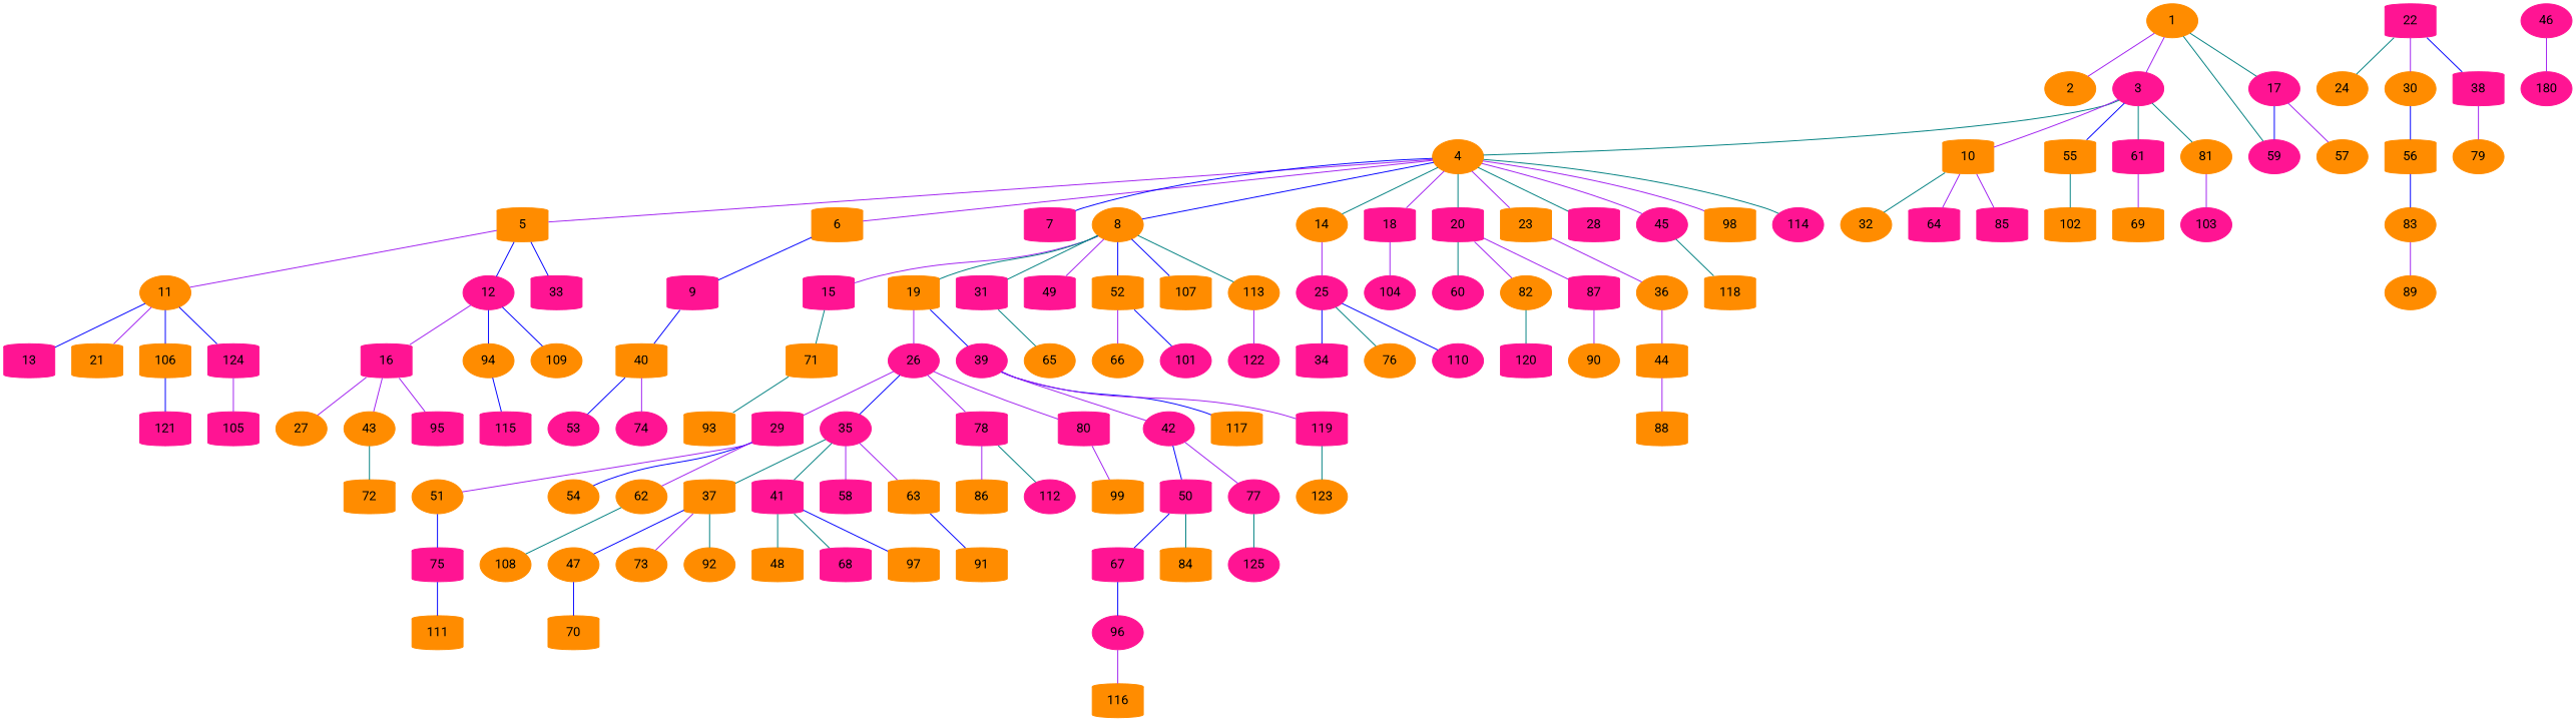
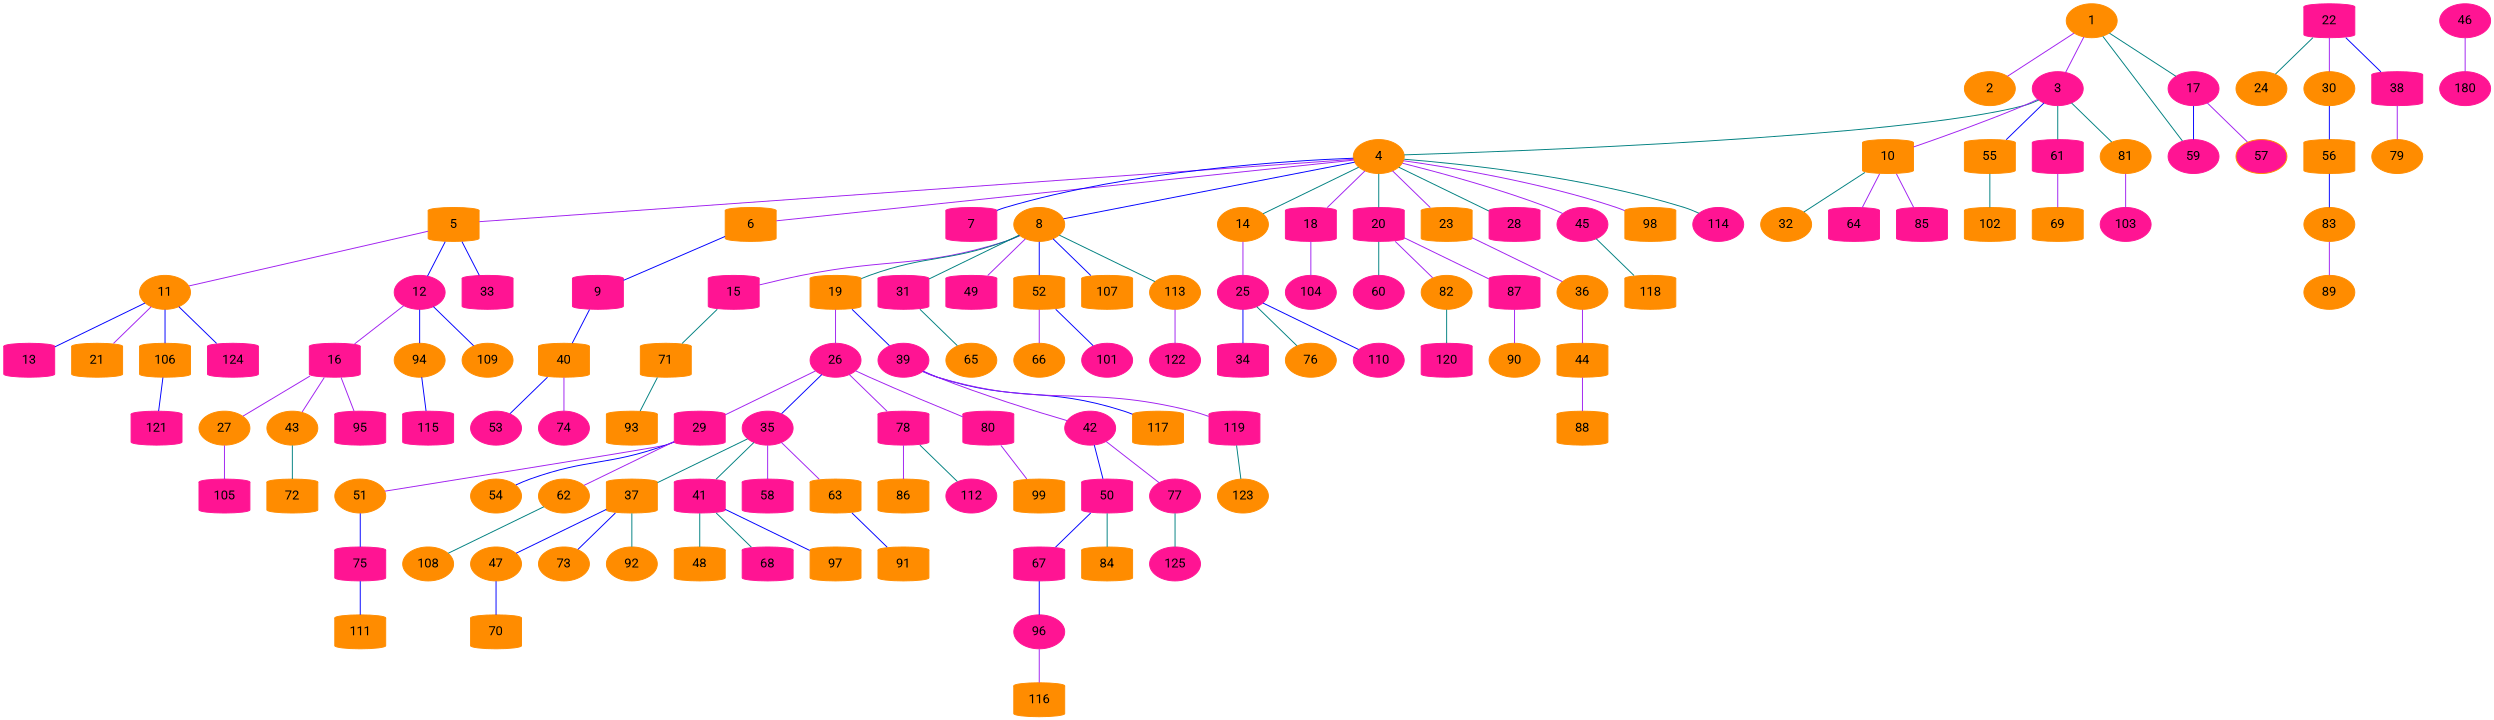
  graph {
    fontname=Roboto
    node [color=darkorange fontname=Roboto shape=cylinder style=filled]
    edge [color=purple fontname=Roboto]
    1 [shape=ellipse]
    2 [shape=ellipse]
    3 [color=deeppink shape=ellipse]
    17 [color=deeppink shape=ellipse]
    59 [color=deeppink shape=ellipse]
    4 [shape=ellipse]
    10
    55
    61 [color=deeppink]
    81 [shape=ellipse]
-   57 [shape=ellipse]
+   57 [shape=ellipse fillcolor=deeppink]
    5
    6
    7 [color=deeppink]
    8 [shape=ellipse]
    14 [shape=ellipse]
    18 [color=deeppink]
    20 [color=deeppink]
    23
    28 [color=deeppink]
    45 [color=deeppink shape=ellipse]
    98
    114 [color=deeppink shape=ellipse]
    32 [shape=ellipse]
    64 [color=deeppink]
    85 [color=deeppink]
    102
    69
    103 [color=deeppink shape=ellipse]
    11 [shape=ellipse]
    12 [color=deeppink shape=ellipse]
    33 [color=deeppink]
    9 [color=deeppink]
    15 [color=deeppink]
    19
    31 [color=deeppink]
    49 [color=deeppink]
    52
    107
    113 [shape=ellipse]
    25 [color=deeppink shape=ellipse]
    104 [color=deeppink shape=ellipse]
    60 [color=deeppink shape=ellipse]
    82 [shape=ellipse]
    87 [color=deeppink]
    36 [shape=ellipse]
    118
    13 [color=deeppink]
    21
    106
    124 [color=deeppink]
    16 [color=deeppink]
    94 [shape=ellipse]
    109 [shape=ellipse]
    40
    71
    26 [color=deeppink shape=ellipse]
    39 [color=deeppink shape=ellipse]
    65 [shape=ellipse]
    66 [shape=ellipse]
    101 [color=deeppink shape=ellipse]
    122 [color=deeppink shape=ellipse]
    53 [color=deeppink shape=ellipse]
    74 [color=deeppink shape=ellipse]
    121 [color=deeppink]
    27 [shape=ellipse]
    43 [shape=ellipse]
    95 [color=deeppink]
    115 [color=deeppink]
    34 [color=deeppink]
    76 [shape=ellipse]
    110 [color=deeppink shape=ellipse]
    93
    105 [color=deeppink]
    72
    22 [color=deeppink]
    24 [shape=ellipse]
    30 [shape=ellipse]
    38 [color=deeppink]
    29 [color=deeppink]
    35 [color=deeppink shape=ellipse]
    78 [color=deeppink]
    80 [color=deeppink]
    42 [color=deeppink shape=ellipse]
    117
    119 [color=deeppink]
    120 [color=deeppink]
    90 [shape=ellipse]
    56
    79 [shape=ellipse]
    44
    51 [shape=ellipse]
    54 [shape=ellipse]
    62 [shape=ellipse]
    37
    41 [color=deeppink]
    58 [color=deeppink]
    63
    86
    112 [color=deeppink shape=ellipse]
    99
    75 [color=deeppink]
    108 [shape=ellipse]
    83 [shape=ellipse]
    47 [shape=ellipse]
    73 [shape=ellipse]
    92 [shape=ellipse]
    48
    68 [color=deeppink]
    97
    91
    88
    70
    50 [color=deeppink]
    77 [color=deeppink shape=ellipse]
    123 [shape=ellipse]
    46 [color=deeppink shape=ellipse]
    n118 [color=deeppink label=180 shape=ellipse]
    67 [color=deeppink]
    84
    125 [color=deeppink shape=ellipse]
    96 [color=deeppink shape=ellipse]
    111
    89 [shape=ellipse]
    116
    1 -- 2
    1 -- 3
    1 -- 17 [color=teal]
    1 -- 59 [color=teal]
    3 -- 4 [color=teal]
    3 -- 10
    3 -- 55 [color=blue]
    3 -- 61 [color=teal]
    3 -- 81 [color=teal]
    17 -- 59 [color=blue]
    17 -- 57
    4 -- 5
    4 -- 6
    4 -- 7 [color=blue]
    4 -- 8 [color=blue]
    4 -- 14 [color=teal]
    4 -- 18
    4 -- 20 [color=teal]
    4 -- 23
    4 -- 28 [color=teal]
    4 -- 45
    4 -- 98
    4 -- 114 [color=teal]
    10 -- 32 [color=teal]
    10 -- 64
    10 -- 85
    55 -- 102 [color=teal]
    61 -- 69
    81 -- 103
    5 -- 11
    5 -- 12 [color=blue]
    5 -- 33 [color=blue]
    6 -- 9 [color=blue]
    8 -- 15
    8 -- 19 [color=teal]
    8 -- 31 [color=teal]
    8 -- 49
    8 -- 52 [color=blue]
    8 -- 107 [color=blue]
    8 -- 113 [color=teal]
    14 -- 25
    18 -- 104
    20 -- 60 [color=teal]
    20 -- 82
    20 -- 87
    23 -- 36
    45 -- 118 [color=teal]
    11 -- 13 [color=blue]
    11 -- 21
    11 -- 106 [color=blue]
    11 -- 124 [color=blue]
    12 -- 16
    12 -- 94 [color=blue]
    12 -- 109 [color=blue]
    9 -- 40 [color=blue]
    15 -- 71 [color=teal]
    19 -- 26
    19 -- 39 [color=blue]
    31 -- 65 [color=teal]
    52 -- 66
    52 -- 101 [color=blue]
    113 -- 122
    25 -- 34 [color=blue]
    25 -- 76 [color=teal]
    25 -- 110 [color=blue]
    82 -- 120 [color=teal]
    87 -- 90
    36 -- 44
    106 -- 121 [color=blue]
    16 -- 27
    16 -- 43
    16 -- 95
    94 -- 115 [color=blue]
    40 -- 53 [color=blue]
    40 -- 74
    71 -- 93 [color=teal]
    26 -- 29
    26 -- 35 [color=blue]
    26 -- 78
    26 -- 80
    39 -- 42
    39 -- 117 [color=blue]
    39 -- 119
-   124 -- 105
+   27 -- 105
    43 -- 72 [color=teal]
    22 -- 24 [color=teal]
    22 -- 30
    22 -- 38 [color=blue]
    30 -- 56 [color=blue]
    38 -- 79
    29 -- 51
    29 -- 54 [color=blue]
    29 -- 62
    35 -- 37 [color=teal]
    35 -- 41 [color=teal]
    35 -- 58
    35 -- 63
    78 -- 86
    78 -- 112 [color=teal]
    80 -- 99
    42 -- 50 [color=blue]
    42 -- 77
    119 -- 123 [color=teal]
    56 -- 83 [color=blue]
    44 -- 88
    51 -- 75 [color=blue]
    62 -- 108 [color=teal]
    37 -- 47 [color=blue]
-   37 -- 73
+   37 -- 73 [color=blue]
    37 -- 92 [color=teal]
    41 -- 48 [color=teal]
    41 -- 68 [color=teal]
    41 -- 97 [color=blue]
    63 -- 91 [color=blue]
    75 -- 111 [color=blue]
    83 -- 89
    47 -- 70 [color=blue]
    50 -- 67 [color=blue]
    50 -- 84 [color=teal]
    77 -- 125 [color=teal]
    46 -- n118
    67 -- 96 [color=blue]
    96 -- 116
  }
